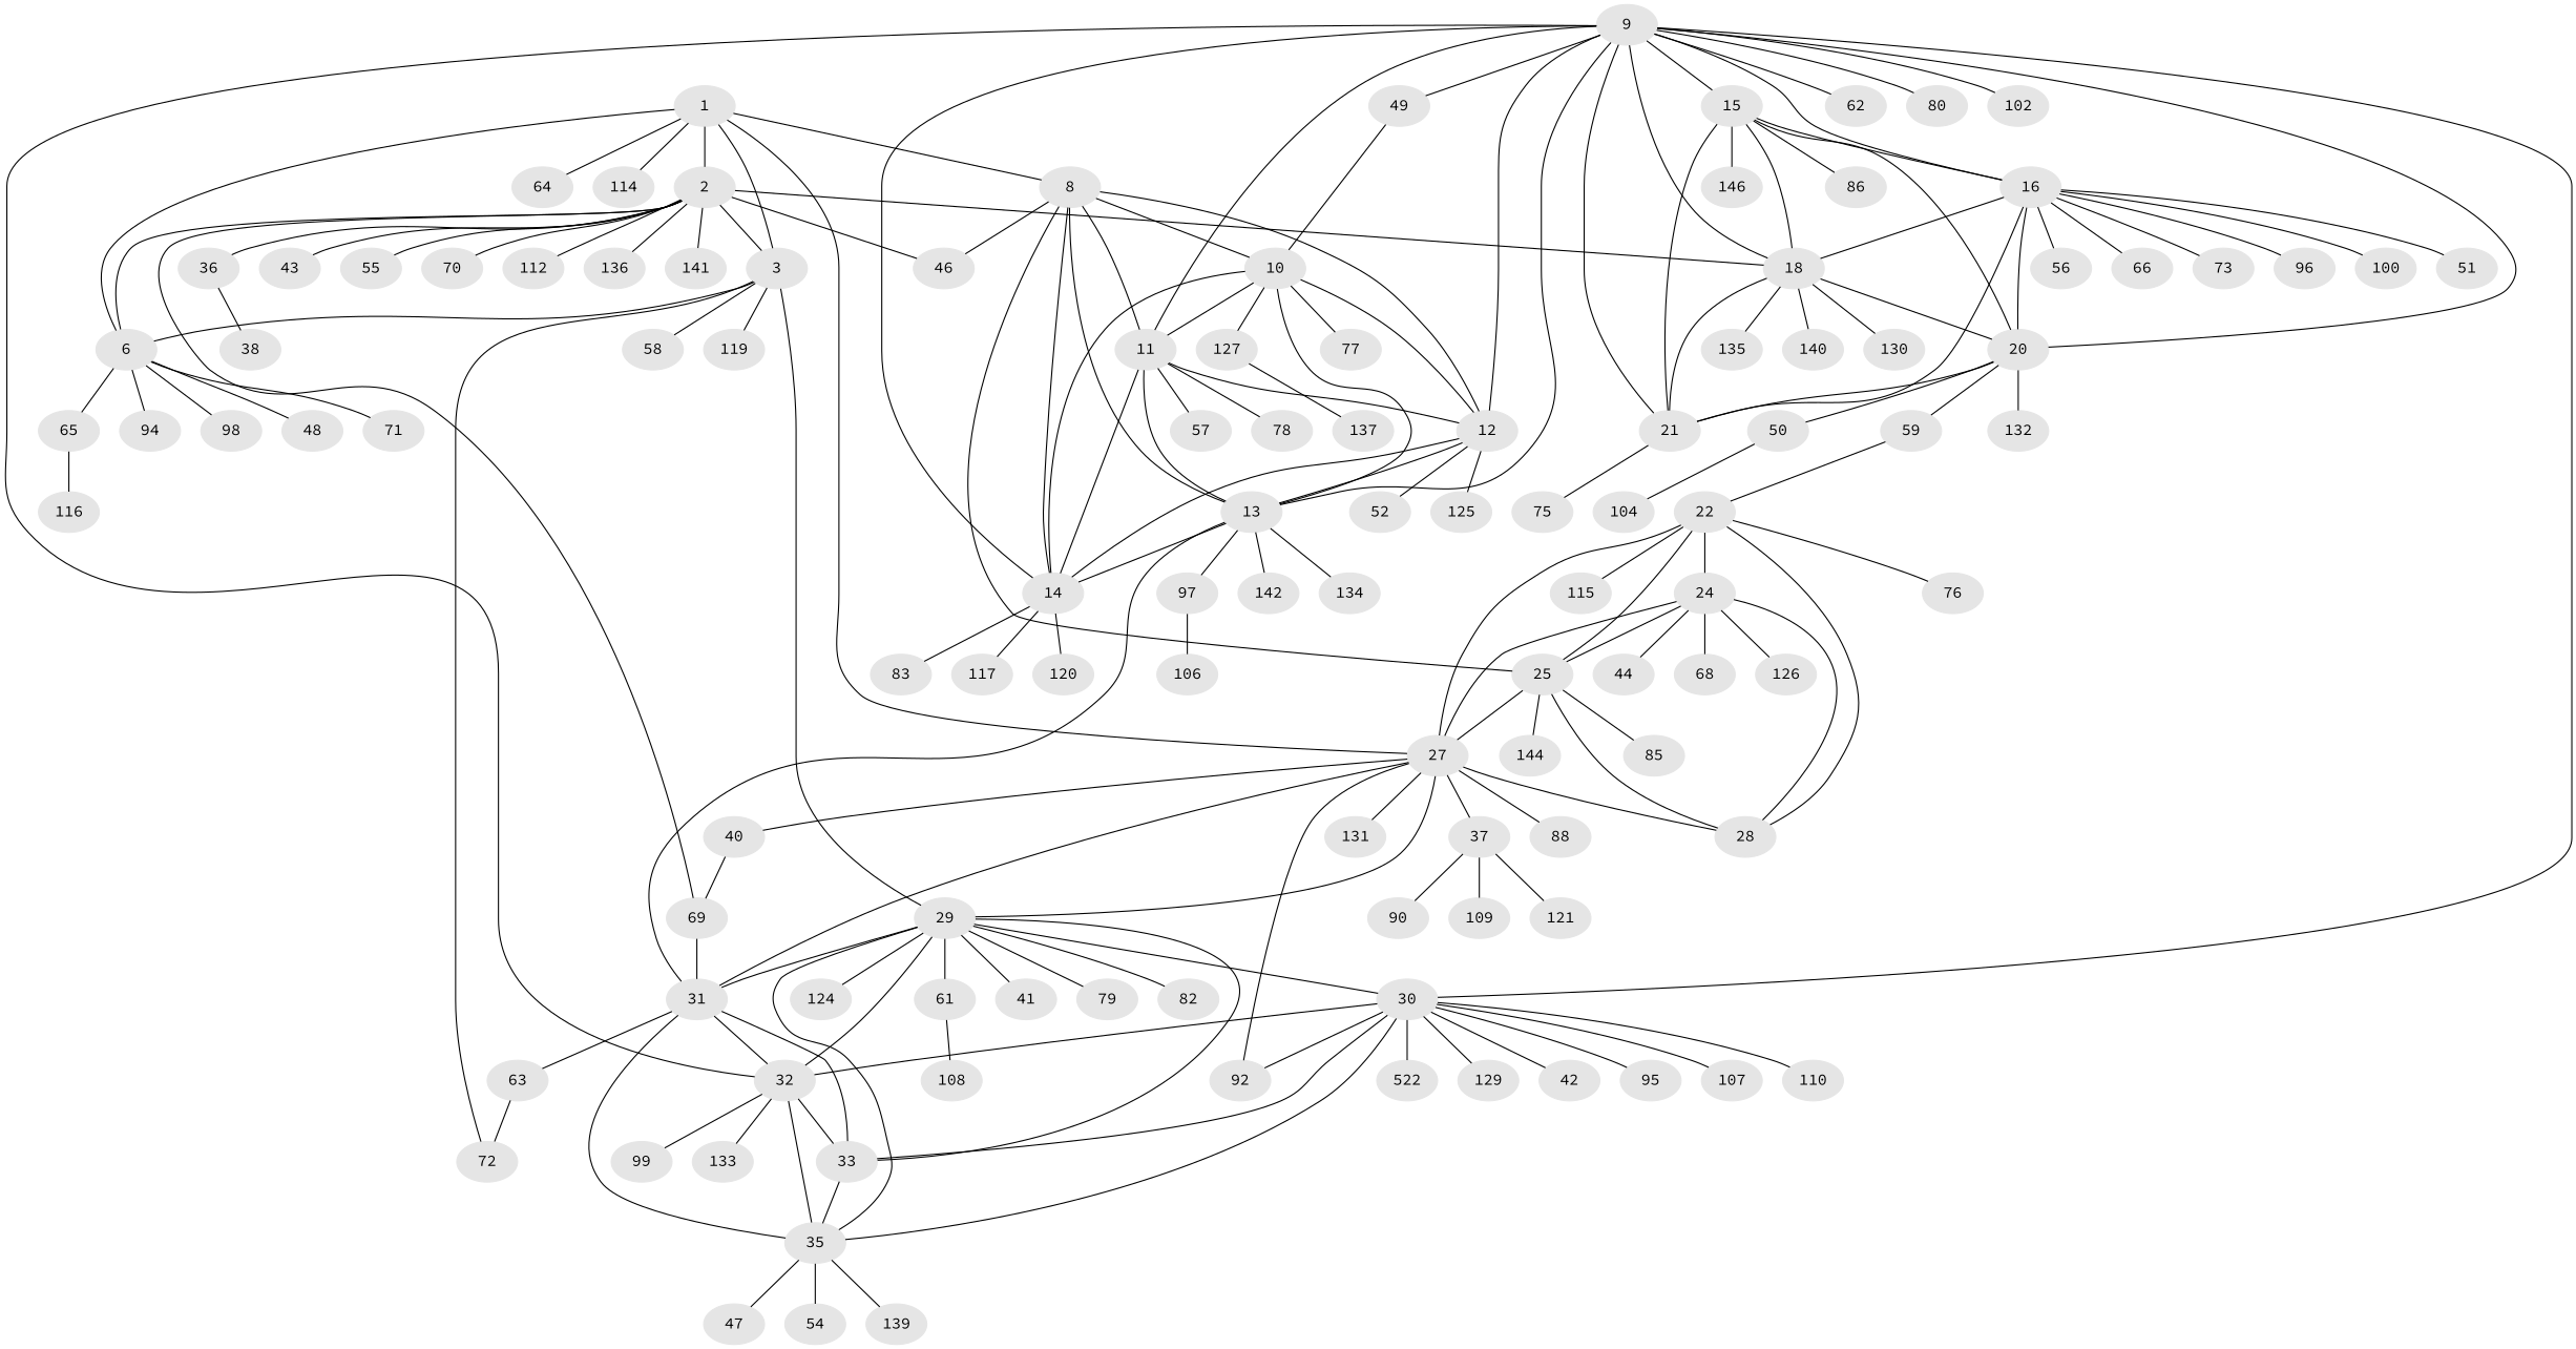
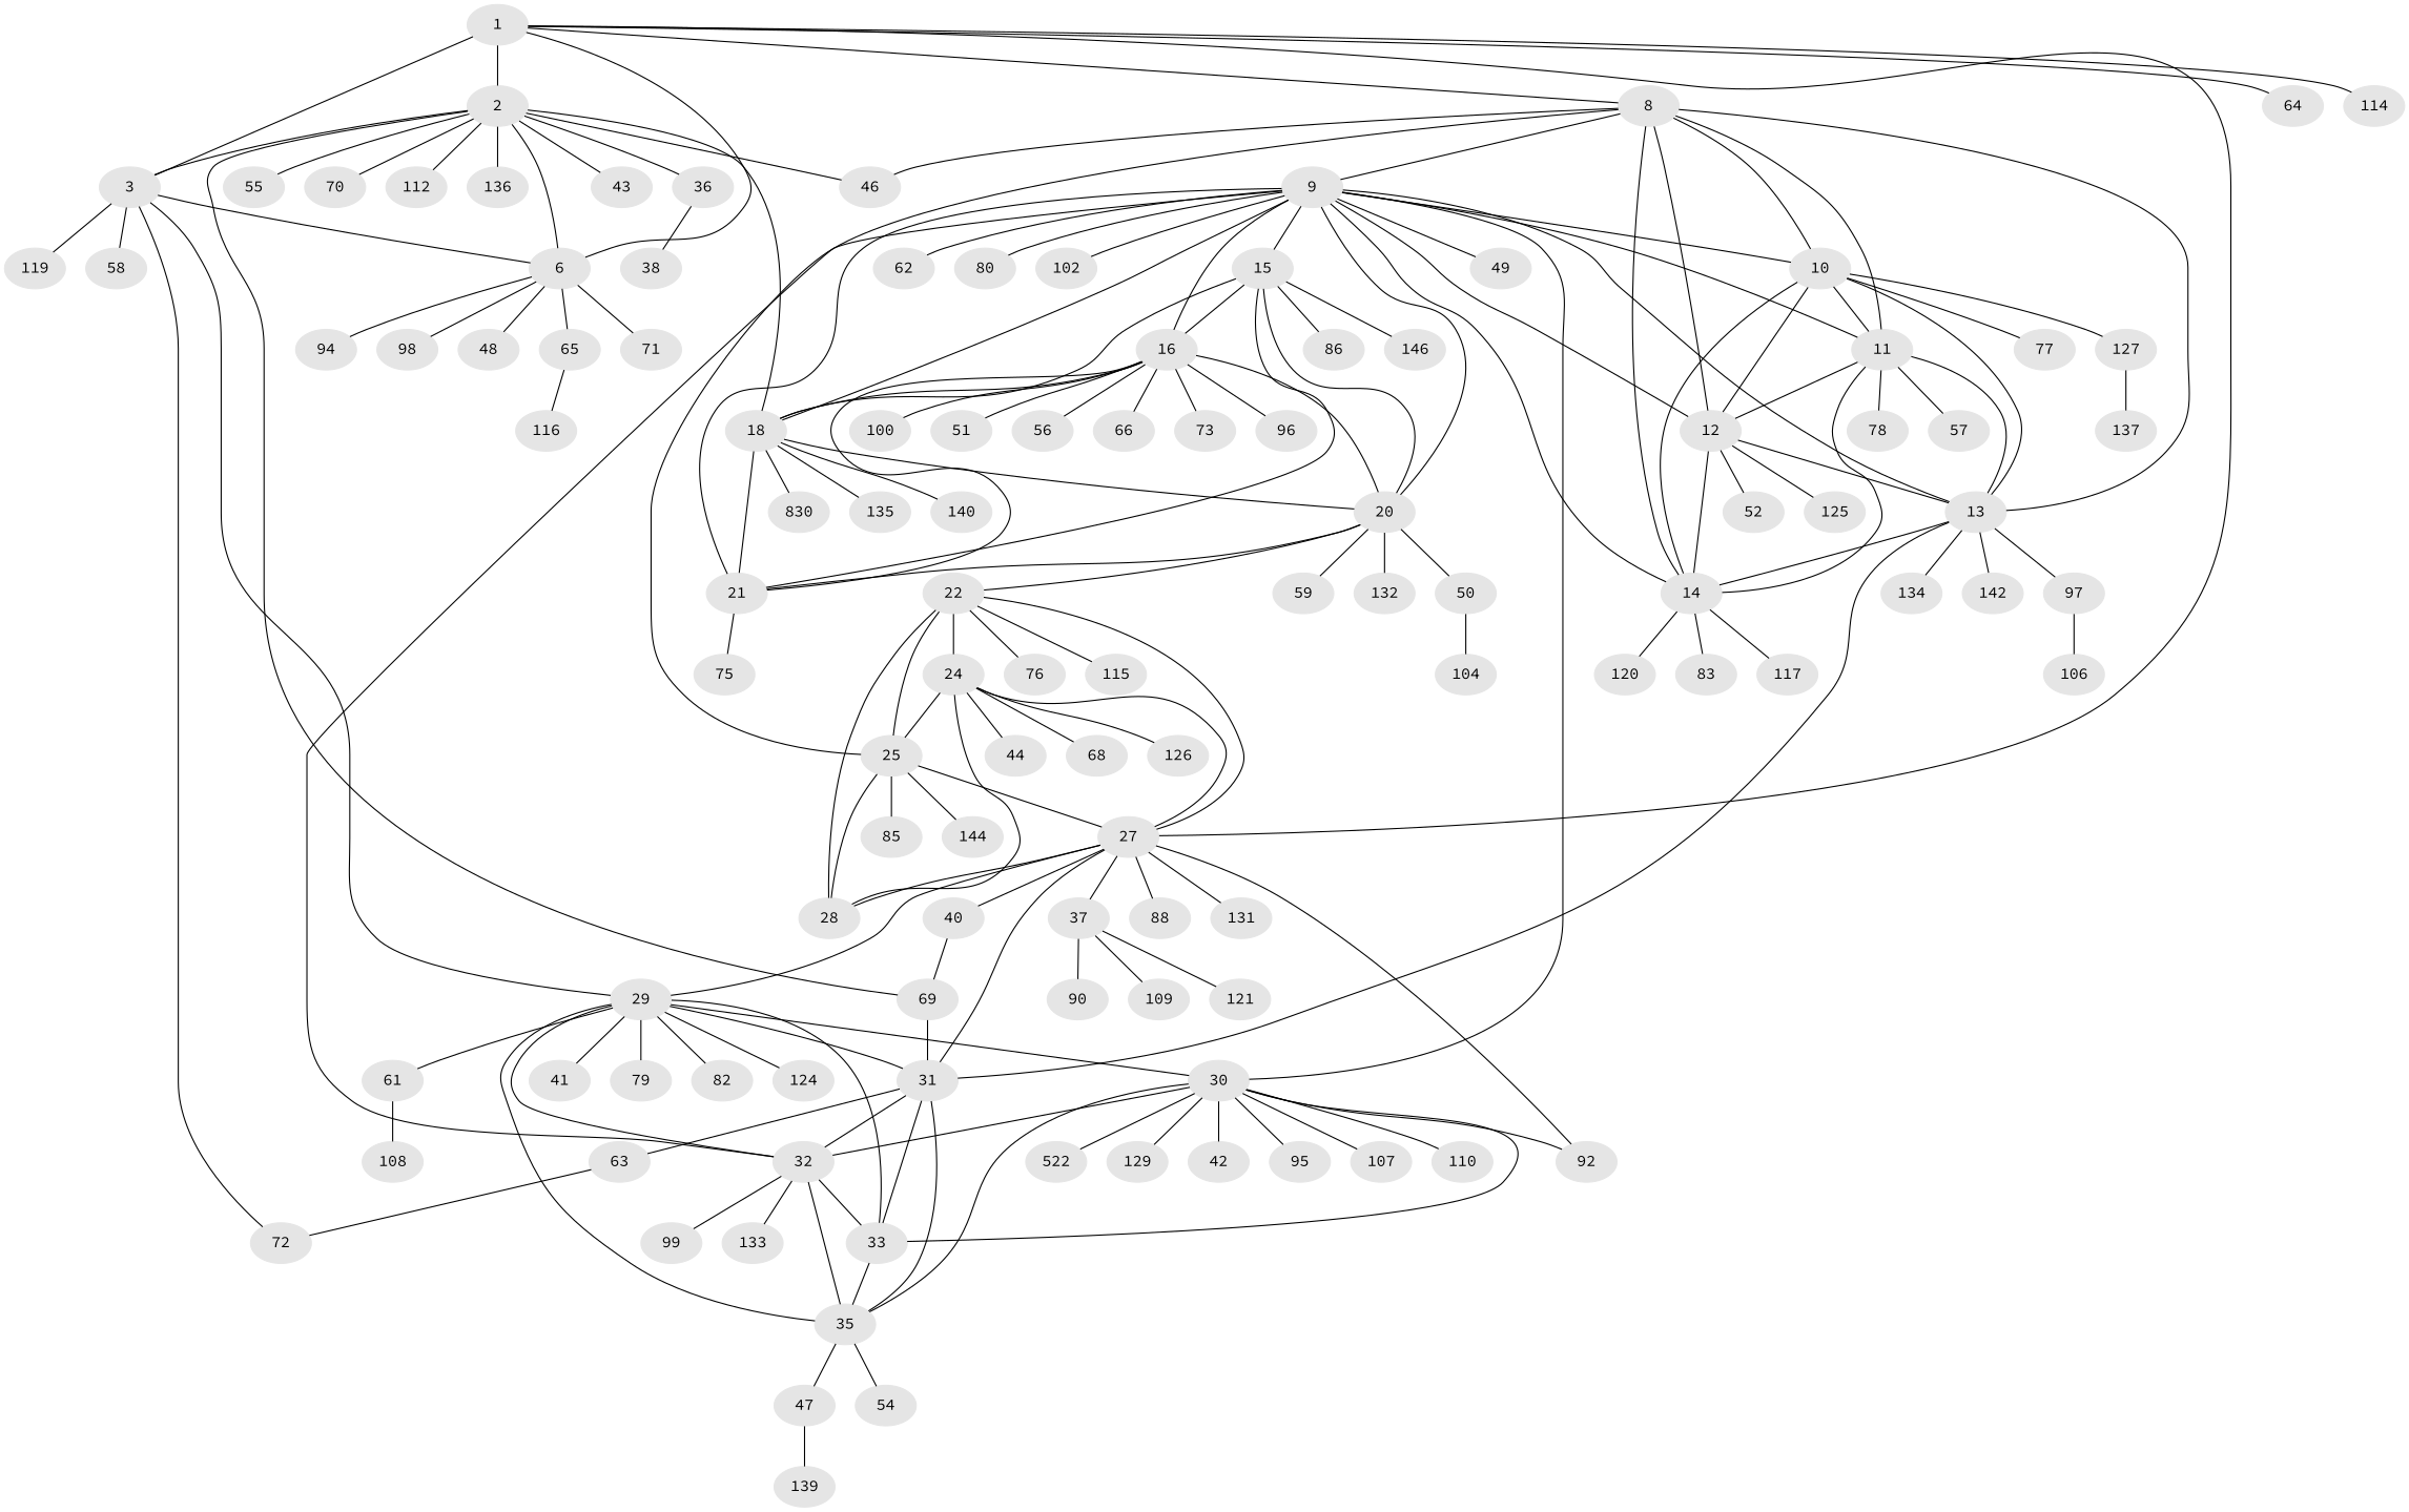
  graph {
    fontname="Source Code Pro"
    node [color=gray90 fontname="Source Code Pro" style=filled]
    edge [fontname="Source Code Pro"]
    1 [super="+7"]
    2 [super="+4"]
    3 [super="+5"]
    6 [super="+91"]
    8 [super="+93"]
    27 [super="+74"]
    64
    114
    18 [super="+19"]
    36
    43
    46
    55
    69
    70
    112
    136
-   141
    29 [super="+87"]
    58
    72
    119
    48
    65
    71
    94
    98
    9 [super="+17"]
    10 [super="+113"]
    11 [super="+138"]
    12 [super="+81"]
    13 [super="+111"]
    14 [super="+123"]
    25 [super="+26"]
    31 [super="+45"]
    28 [super="+89"]
    37
    40
    88
    92
    131
    20
    21
-   130
+   130 [label=830]
    135
    140
    38
    30 [super="+39"]
    32 [super="+34"]
    33 [super="+67"]
    35 [super="+145"]
    41
    61
    79
    82
    124
    116
    15
    16 [super="+53"]
    49
    62 [super="+128"]
    80
    102
    77
    127
    57
    78
    52
    125
    97
    134
    142
    83 [super="+103"]
    117
    120
    85
    144
    86
    146
    51
    56
    66
    73
    96 [super="+101"]
    100
    22 [super="+23"]
    50 [super="+60"]
    59
    132
    75 [super="+84"]
    42 [super="+118"]
    95
    107
    110
    n95 [label=522]
    129
    99
    133
    137
    63 [super="+143"]
    106
    24
    76
    115
    104
    44 [super="+105"]
    68
    126
    90
    109
    121
    47
    54
    139
    108
    1 -- 2 [weight=4]
    1 -- 3 [weight=4]
    1 -- 6 [weight=2]
    1 -- 8
    1 -- 27
    1 -- 64
    1 -- 114
    2 -- 3 [weight=4]
    2 -- 6 [weight=2]
    2 -- 18
    2 -- 36
    2 -- 43
    2 -- 46
    2 -- 55
    2 -- 69
    2 -- 70
    2 -- 112
    2 -- 136
-   2 -- 141
    3 -- 6 [weight=2]
    3 -- 29
    3 -- 58
    3 -- 72
    3 -- 119
    6 -- 48
    6 -- 65
    6 -- 71
    6 -- 94
    6 -- 98
    8 -- 46
+   8 -- 9
    8 -- 10
    8 -- 11
    8 -- 12
    8 -- 13
    8 -- 14
    8 -- 25
    27 -- 29
    27 -- 31
    27 -- 28
    27 -- 37
    27 -- 40
    27 -- 88
    27 -- 92
    27 -- 131
    18 -- 20 [weight=2]
    18 -- 21 [weight=2]
    18 -- 130
    18 -- 135
    18 -- 140
    36 -- 38
    69 -- 31
    29 -- 31
    29 -- 30
    29 -- 32 [weight=2]
    29 -- 33
    29 -- 35
    29 -- 41
    29 -- 61
    29 -- 79
    29 -- 82
    29 -- 124
    65 -- 116
    9 -- 18 [weight=2]
-   49 -- 10
+   9 -- 10
    9 -- 11
    9 -- 12
    9 -- 13
    9 -- 14
    9 -- 20
    9 -- 21
    9 -- 30
    9 -- 32
    9 -- 15
    9 -- 16
    9 -- 49
    9 -- 62
    9 -- 80
    9 -- 102
    10 -- 11
    10 -- 12
    10 -- 13
    10 -- 14
    10 -- 77
    10 -- 127
    11 -- 12
    11 -- 13
    11 -- 14
    11 -- 57
    11 -- 78
    12 -- 13
    12 -- 14
    12 -- 52
    12 -- 125
    13 -- 14
    13 -- 31
    13 -- 97
    13 -- 134
    13 -- 142
    14 -- 83
    14 -- 117
    14 -- 120
    25 -- 27 [weight=2]
    25 -- 28 [weight=2]
    25 -- 85
    25 -- 144
    31 -- 32 [weight=2]
    31 -- 33
    31 -- 35
    31 -- 63
    37 -- 90
    37 -- 109
    37 -- 121
    40 -- 69
    20 -- 21
-   59 -- 22
+   20 -- 22
    20 -- 50
    20 -- 59
    20 -- 132
    21 -- 75
    30 -- 92
    30 -- 32 [weight=2]
    30 -- 33
    30 -- 35
    30 -- 42
    30 -- 95
    30 -- 107
    30 -- 110
    30 -- n95
    30 -- 129
    32 -- 33 [weight=2]
    32 -- 35 [weight=2]
    32 -- 99
    32 -- 133
    33 -- 35
    35 -- 47
    35 -- 54
-   35 -- 139
+   47 -- 139
    61 -- 108
    15 -- 18 [weight=2]
    15 -- 20
    15 -- 21
    15 -- 16
    15 -- 86
    15 -- 146
    16 -- 18 [weight=2]
    16 -- 20
    16 -- 21
    16 -- 51
    16 -- 56
    16 -- 66
    16 -- 73
    16 -- 96
    16 -- 100
    127 -- 137
    97 -- 106
    22 -- 27 [weight=2]
    22 -- 25 [weight=4]
    22 -- 28 [weight=2]
    22 -- 24 [weight=2]
    22 -- 76
    22 -- 115
    50 -- 104
    63 -- 72
    24 -- 27
    24 -- 25 [weight=2]
    24 -- 28
    24 -- 44
    24 -- 68
    24 -- 126
  }
